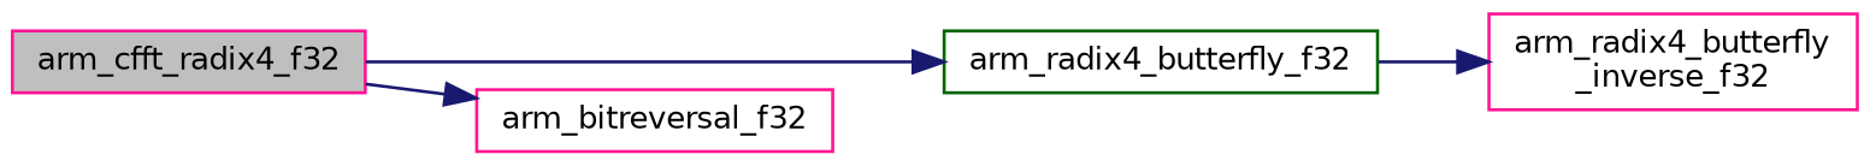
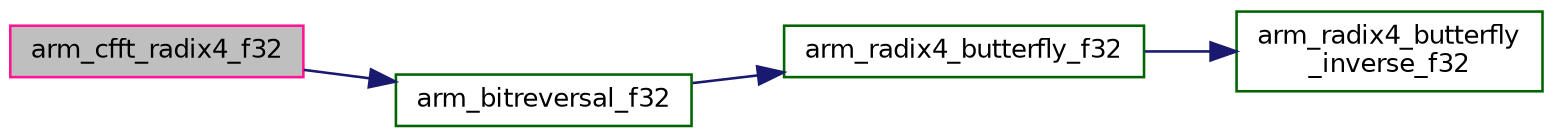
  digraph {
    rankdir=LR
    node [color=deeppink fillcolor=white fontname=Helvetica fontsize=10 shape=record style=filled]
    edge [color=midnightblue fontname=Helvetica fontsize=10 labelfontname=Helvetica labelfontsize=10 style=solid]
    n1 [fillcolor=grey75 fontcolor=black height=0.2 label=arm_cfft_radix4_f32 width=0.4]
    n2 [color=darkgreen height=0.2 label=arm_radix4_butterfly_f32 width=0.4]
-   n3 [height=0.2 label=arm_bitreversal_f32 width=0.4]
-   n4 [height=0.2 label="arm_radix4_butterfly\l_inverse_f32" width=0.4]
-   n1 -> n2
+   n3 [color=darkgreen height=0.2 label=arm_bitreversal_f32 width=0.4]
+   n4 [color=darkgreen height=0.2 label="arm_radix4_butterfly\l_inverse_f32" width=0.4]
+   n3 -> n2
    n1 -> n3
    n2 -> n4
  }
